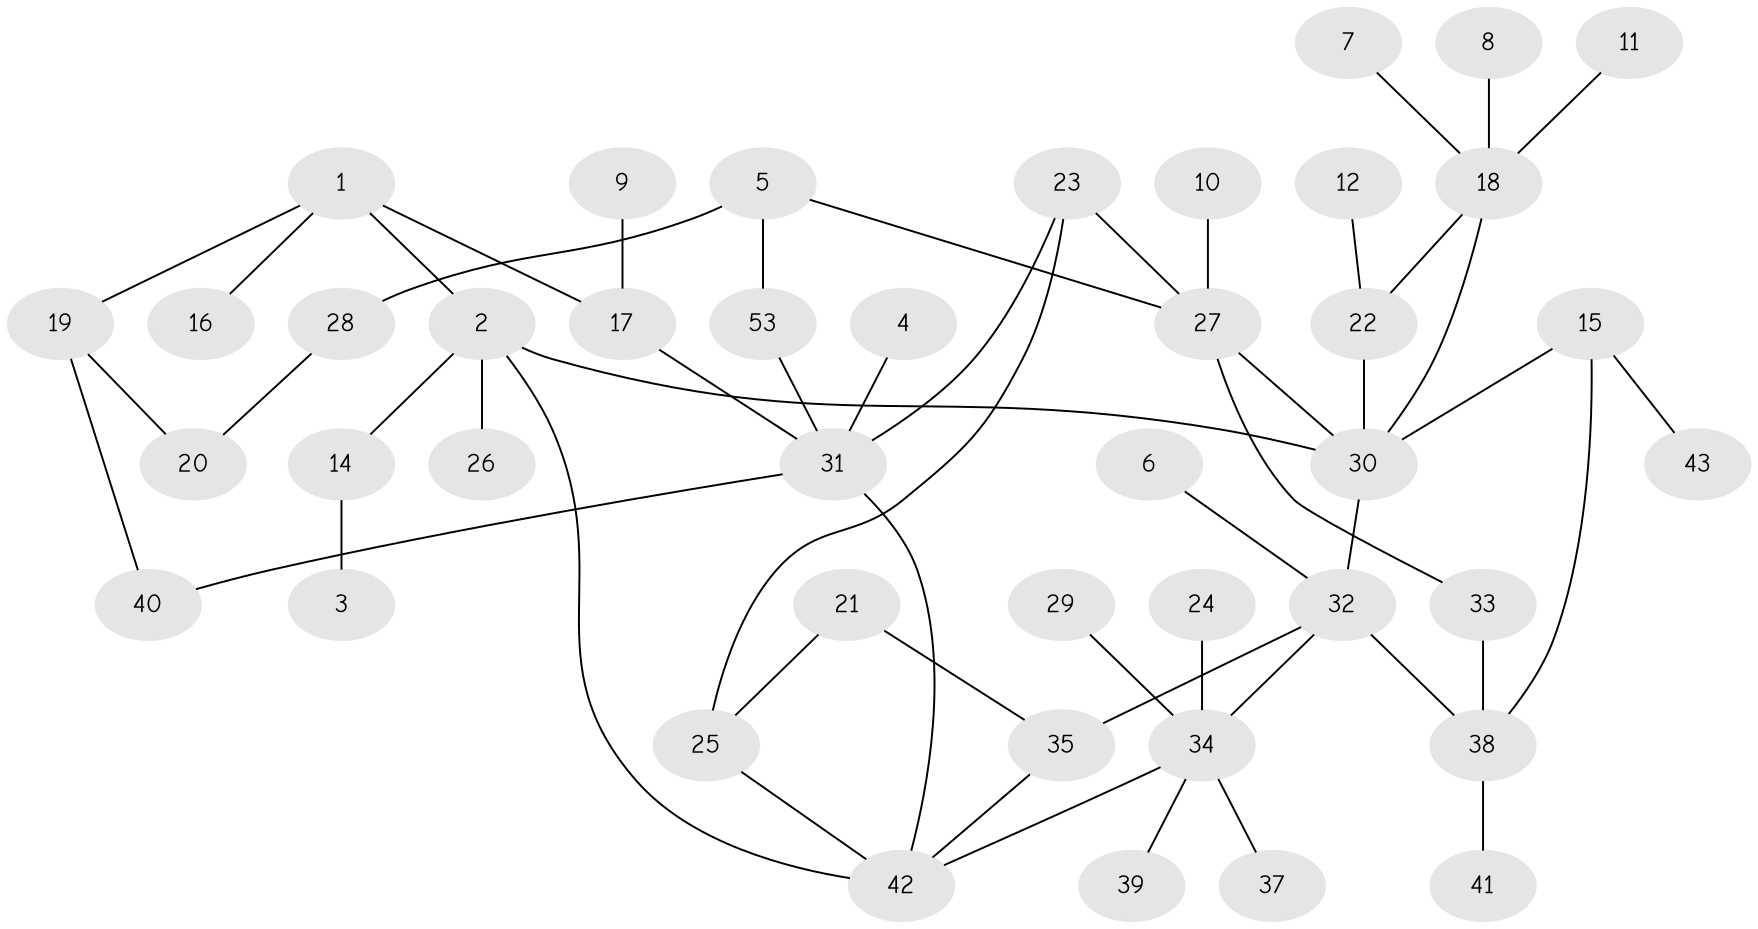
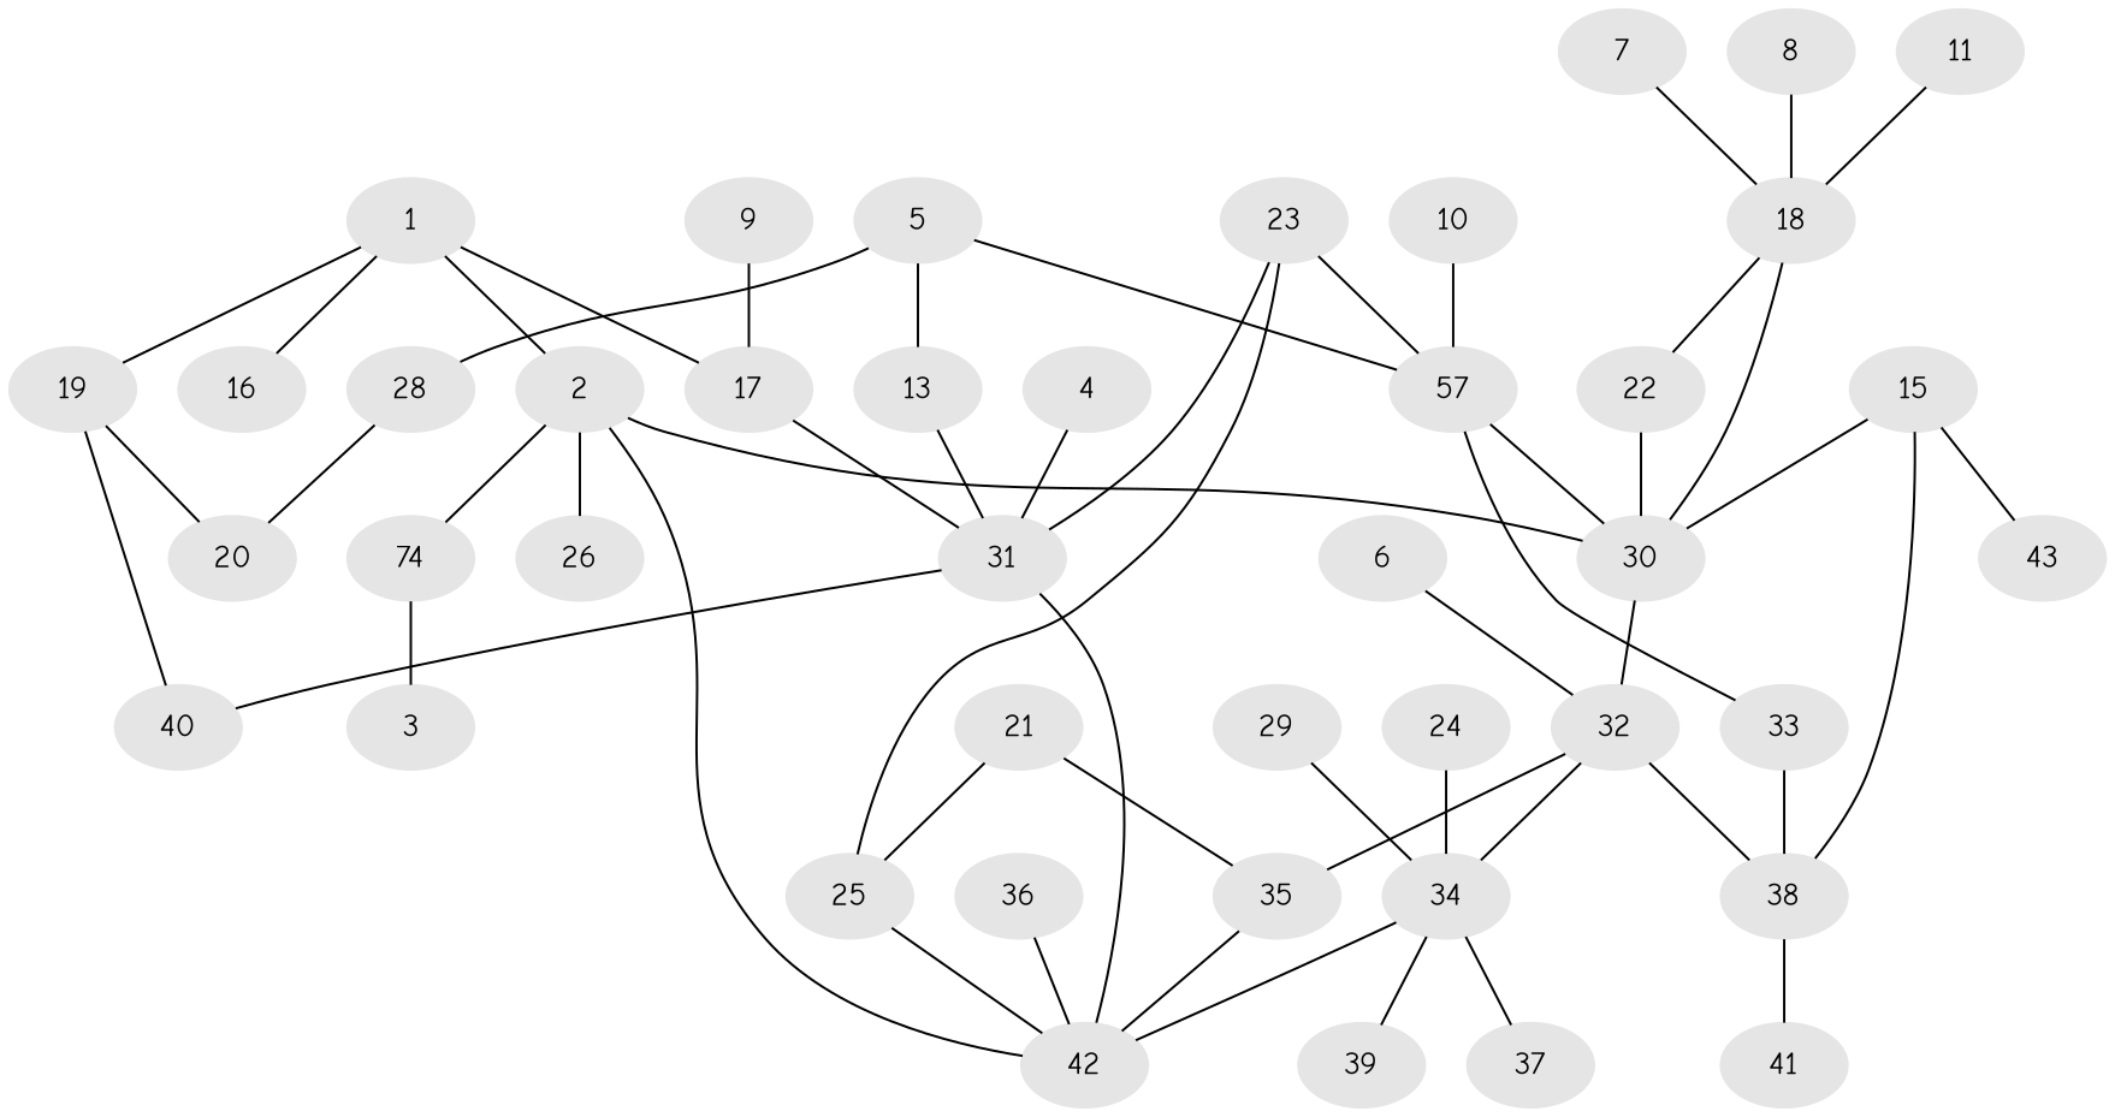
  graph {
    fontname="Comic Neue"
    node [color=gray90 fontname="Comic Neue" style=filled]
    edge [fontname="Comic Neue" weight=1.0]
    1
    2
    16
    17
    19
-   14
+   14 [label=74]
    26
    30
    42
    31
    20
    40
    3
    32
    4
    5
-   13 [label=53]
-   27
+   13
+   27 [label=57]
    28
    33
    6
    38
    35
    34
    7
    18
    22
    8
    9
    10
    11
-   12
    15
    43
    41
    21
    25
    23
    24
    37
    39
    29
+   36
    1 -- 2
    1 -- 16
    1 -- 17
    1 -- 19
    2 -- 14
    2 -- 26
    2 -- 30
    2 -- 42
    17 -- 31
    19 -- 20
    19 -- 40
    14 -- 3
    30 -- 32
    31 -- 42
    31 -- 40
    32 -- 38
    32 -- 35
    32 -- 34
    4 -- 31
    5 -- 13
    5 -- 27
    5 -- 28
    13 -- 31
    27 -- 30
    27 -- 33
    28 -- 20
    33 -- 38
    6 -- 32
    38 -- 41
    35 -- 42
    34 -- 42
    34 -- 37
    34 -- 39
    7 -- 18
    18 -- 30
    18 -- 22
    22 -- 30
    8 -- 18
    9 -- 17
    10 -- 27
    11 -- 18
-   12 -- 22
    15 -- 30
    15 -- 38
    15 -- 43
    21 -- 35
    21 -- 25
    25 -- 42
    23 -- 31
    23 -- 27
    23 -- 25
    24 -- 34
    29 -- 34
+   36 -- 42
  }
